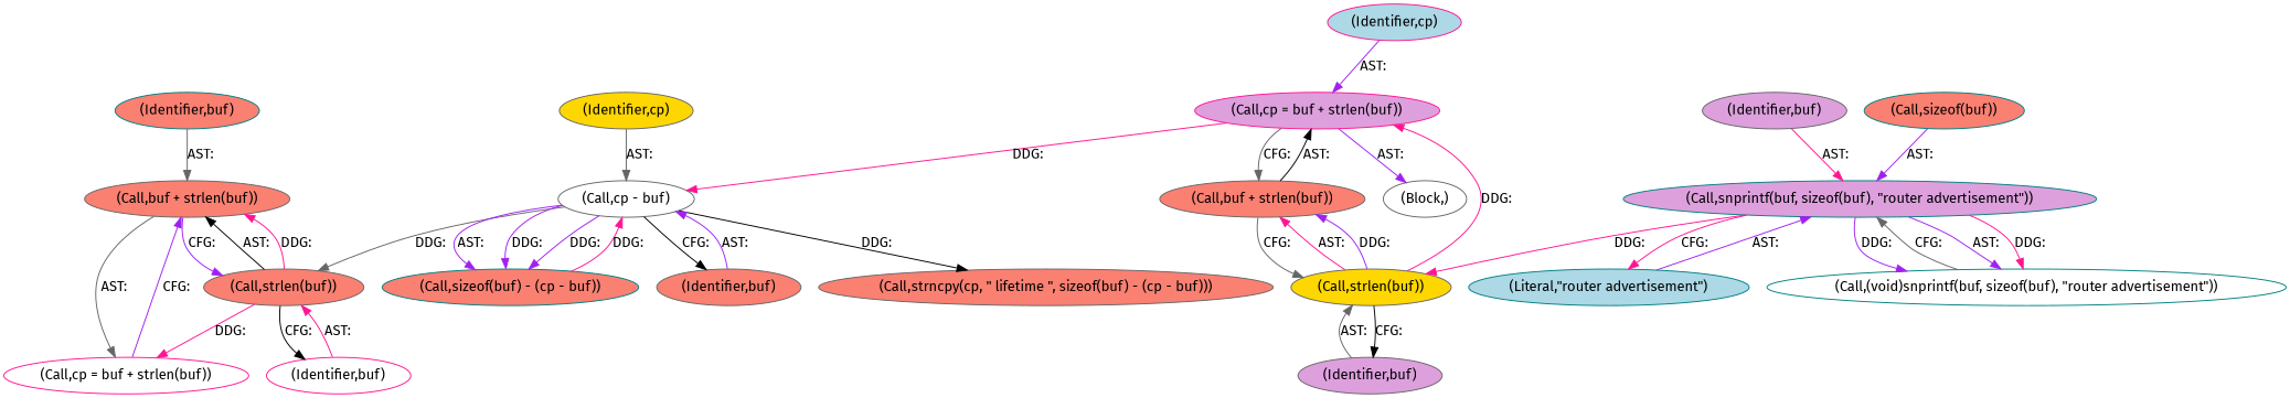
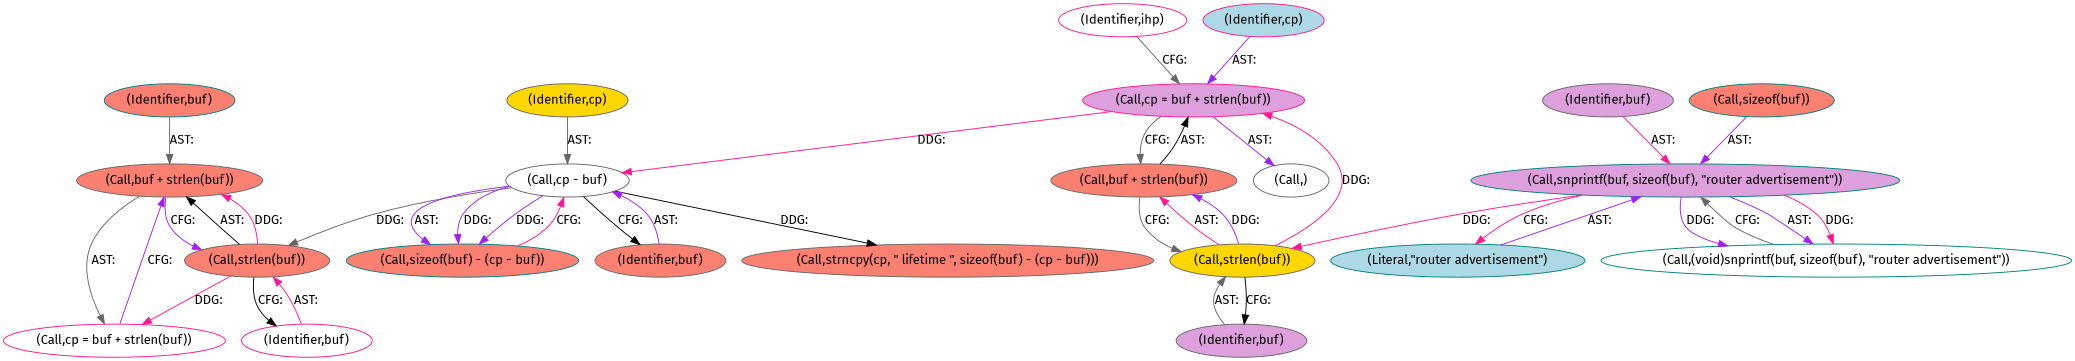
  digraph {
    fontname="Fira Sans"
    node [color=gray40 fillcolor=salmon fontname="Fira Sans" style=filled]
    edge [color=purple fontname="Fira Sans"]
    n1 [label="(Call,buf + strlen(buf))"]
    n2 [label="(Call,strlen(buf))"]
    n3 [color=deeppink fillcolor=white label="(Call,cp = buf + strlen(buf))"]
    n4 [color=deeppink fillcolor=white label="(Identifier,buf)"]
    n5 [fillcolor=white label="(Call,cp - buf)"]
    n6 [color=teal label="(Call,sizeof(buf) - (cp - buf))"]
    n7 [label="(Identifier,buf)"]
    n8 [label="(Call,strncpy(cp, \" lifetime \", sizeof(buf) - (cp - buf)))"]
    n9 [color=deeppink fillcolor=plum label="(Call,cp = buf + strlen(buf))"]
    n10 [label="(Call,buf + strlen(buf))"]
-   n11 [fillcolor=white label="(Block,)"]
+   n11 [fillcolor=white label="(Call,)"]
    n12 [fillcolor=gold label="(Call,strlen(buf))"]
    n13 [fillcolor=plum label="(Identifier,buf)"]
    n14 [color=teal fillcolor=plum label="(Call,snprintf(buf, sizeof(buf), \"router advertisement\"))"]
    n15 [color=teal fillcolor=white label="(Call,(void)snprintf(buf, sizeof(buf), \"router advertisement\"))"]
    n16 [color=teal fillcolor=lightblue label="(Literal,\"router advertisement\")"]
    n17 [fillcolor=plum label="(Identifier,buf)"]
+   n18 [color=deeppink fillcolor=white label="(Identifier,ihp)"]
    n19 [color=teal label="(Identifier,buf)"]
    n20 [color=teal label="(Call,sizeof(buf))"]
    n21 [color=deeppink fillcolor=lightblue label="(Identifier,cp)"]
    n22 [fillcolor=gold label="(Identifier,cp)"]
    n1 -> n2 [label="CFG: "]
    n1 -> n3 [color=gray40 label="AST: "]
    n2 -> n1 [color=black label="AST: "]
    n2 -> n1 [color=deeppink label="DDG: "]
    n2 -> n3 [color=deeppink label="DDG: "]
    n2 -> n4 [color=black label="CFG: "]
    n3 -> n1 [label="CFG: "]
    n4 -> n2 [color=deeppink label="AST: "]
    n5 -> n2 [color=gray40 label="DDG: "]
    n5 -> n6 [label="AST: "]
    n5 -> n6 [label="DDG: "]
    n5 -> n6 [label="DDG: "]
    n5 -> n7 [color=black label="CFG: "]
    n5 -> n8 [color=black label="DDG: "]
-   n6 -> n5 [color=deeppink label="DDG: "]
+   n6 -> n5 [color=deeppink label="CFG: "]
    n7 -> n5 [label="AST: "]
    n9 -> n5 [color=deeppink label="DDG: "]
    n9 -> n10 [color=gray40 label="CFG: "]
    n9 -> n11 [label="AST: "]
    n10 -> n9 [color=black label="AST: "]
    n10 -> n12 [color=gray40 label="CFG: "]
    n12 -> n9 [color=deeppink label="DDG: "]
    n12 -> n10 [color=deeppink label="AST: "]
    n12 -> n10 [label="DDG: "]
    n12 -> n13 [color=black label="CFG: "]
    n13 -> n12 [color=gray40 label="AST: "]
    n14 -> n12 [color=deeppink label="DDG: "]
    n14 -> n15 [label="AST: "]
    n14 -> n15 [color=deeppink label="DDG: "]
    n14 -> n15 [label="DDG: "]
    n14 -> n16 [color=deeppink label="CFG: "]
    n15 -> n14 [color=gray40 label="CFG: "]
    n16 -> n14 [label="AST: "]
    n17 -> n14 [color=deeppink label="AST: "]
+   n18 -> n9 [color=gray40 label="CFG: "]
    n19 -> n1 [color=gray40 label="AST: "]
    n20 -> n14 [label="AST: "]
    n21 -> n9 [label="AST: "]
    n22 -> n5 [color=gray40 label="AST: "]
  }
